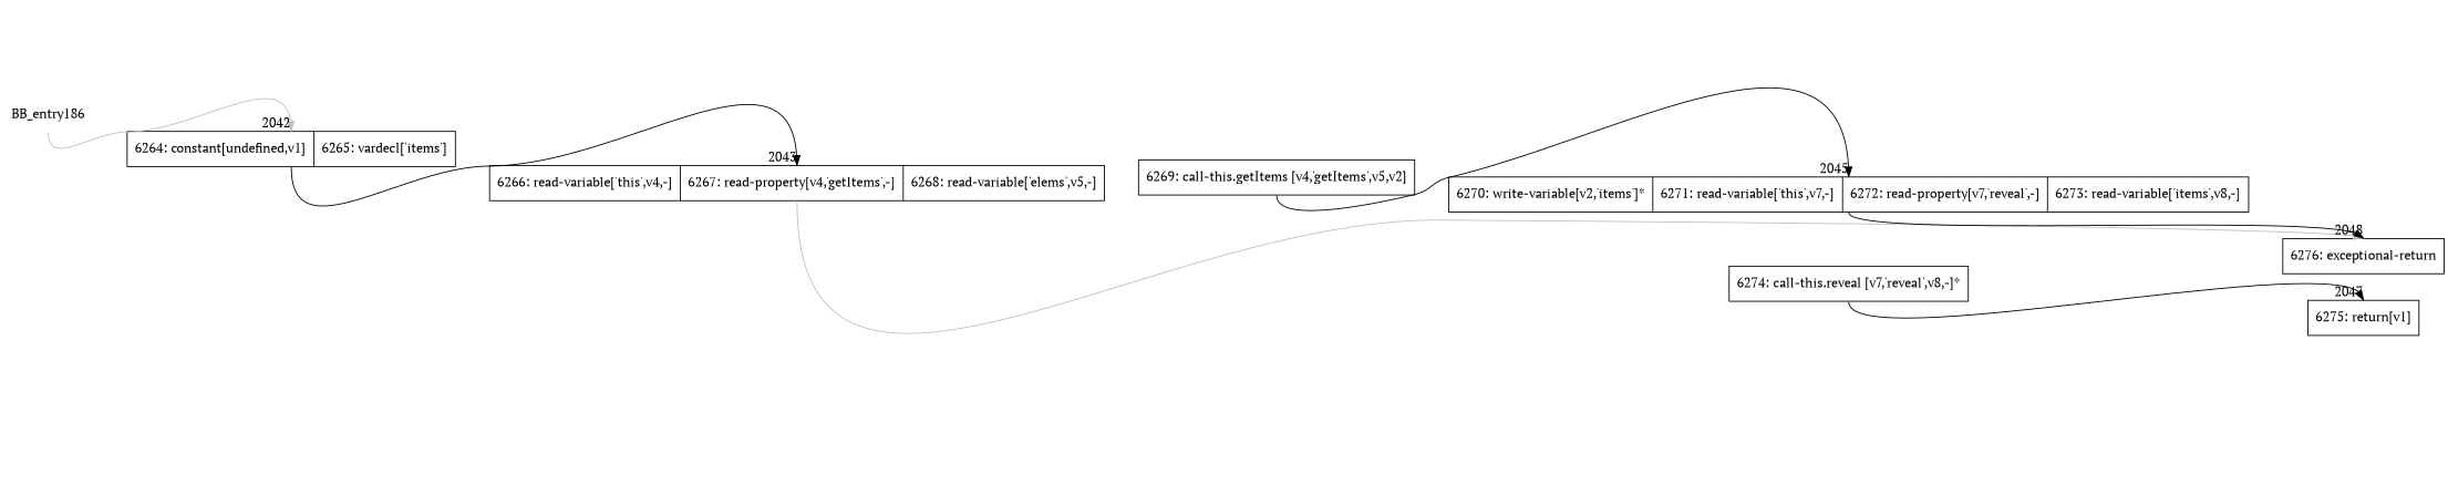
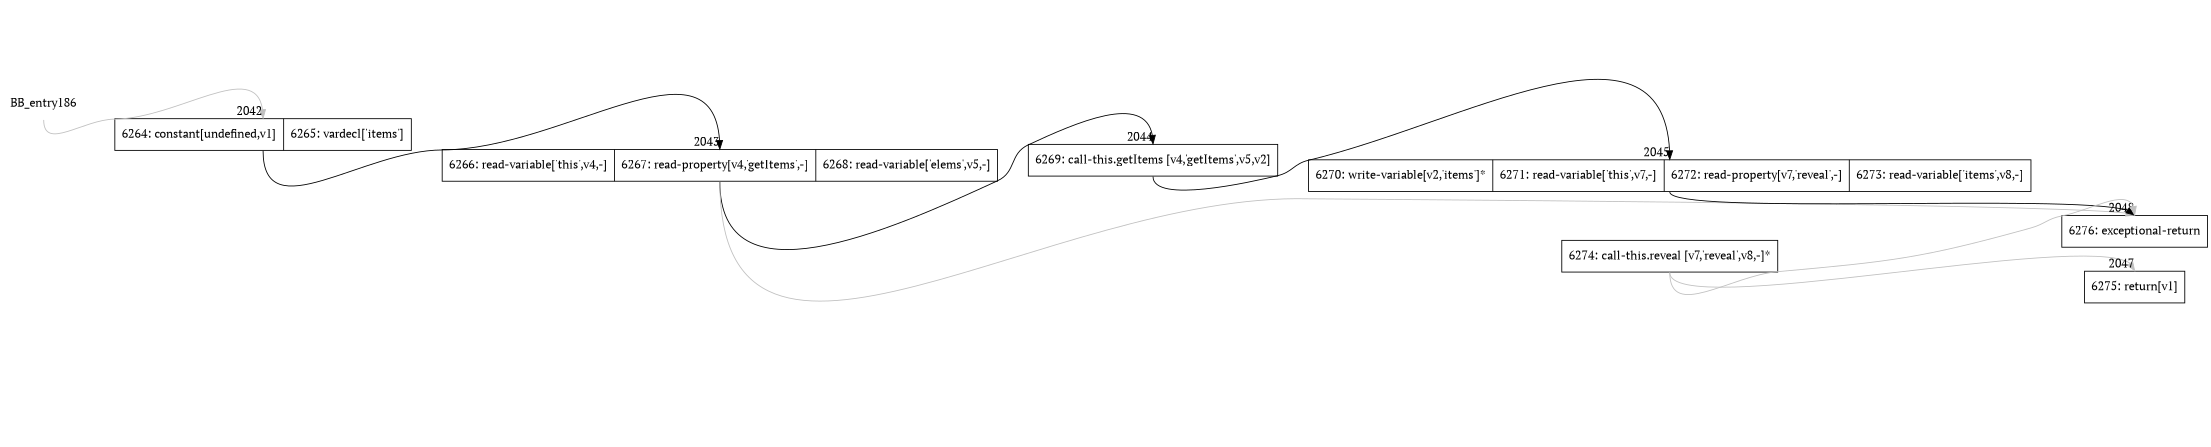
  digraph {
    fontname="PT Serif"
    rankdir=LR
    node [fontname="PT Serif" shape=record]
    edge [fontname="PT Serif" headport=n tailport=s]
    BB_entry186 [shape=none]
    n2 [label="{6264: constant[undefined,v1]|6265: vardecl['items']}"]
    n3 [label="{6266: read-variable['this',v4,-]|6267: read-property[v4,'getItems',-]|6268: read-variable['elems',v5,-]}"]
    n4 [label="{6269: call-this.getItems [v4,'getItems',v5,v2]}"]
    n5 [label="{6276: exceptional-return}"]
    n6 [label="{6270: write-variable[v2,'items']*|6271: read-variable['this',v7,-]|6272: read-property[v7,'reveal',-]|6273: read-variable['items',v8,-]}"]
    n7 [label="{6274: call-this.reveal [v7,'reveal',v8,-]*}"]
    n8 [label="{6275: return[v1]}"]
    BB_entry186 -> n2 [color=gray headlabel="    2042"]
    n2 -> n3 [headlabel="      2043"]
+   n3 -> n4 [headlabel="      2044"]
    n3 -> n5 [color=gray headlabel="      2048"]
    n4 -> n6 [headlabel="      2045"]
    n6 -> n5 [color=black]
-   n7 -> n8 [headlabel="      2047"]
+   n7 -> n5 [color=gray]
+   n7 -> n8 [headlabel="      2047" color=gray]
  }
